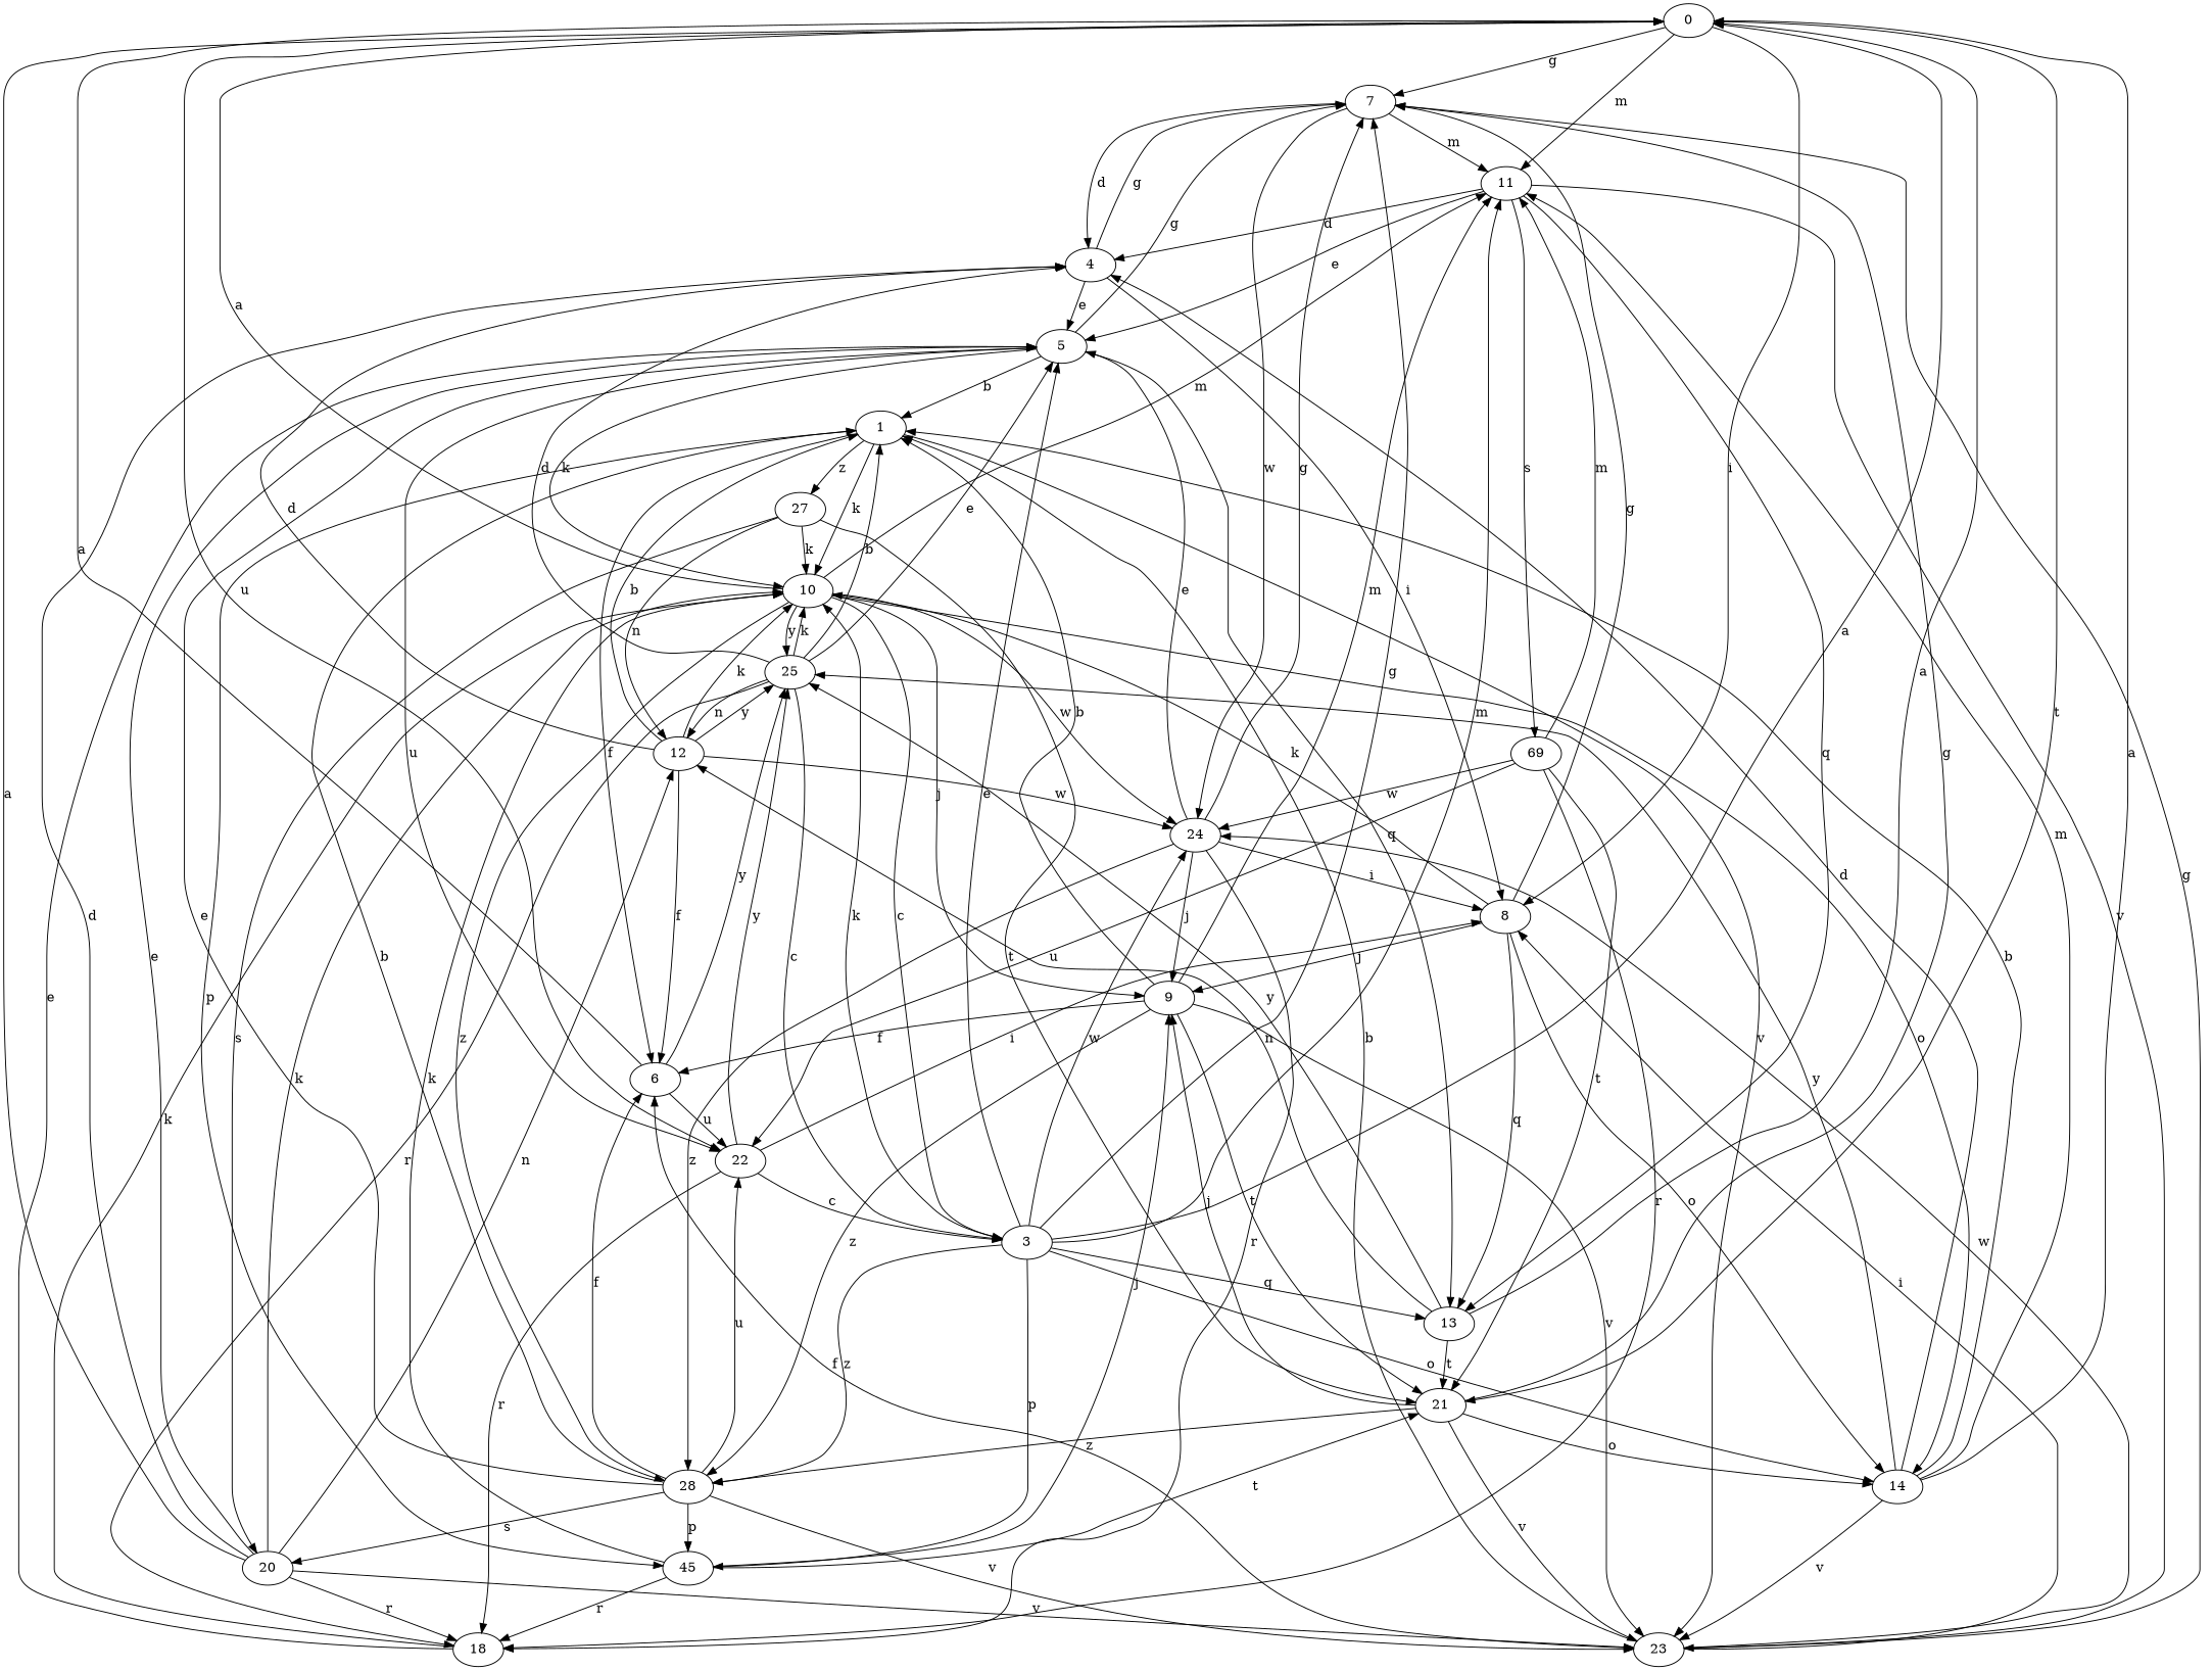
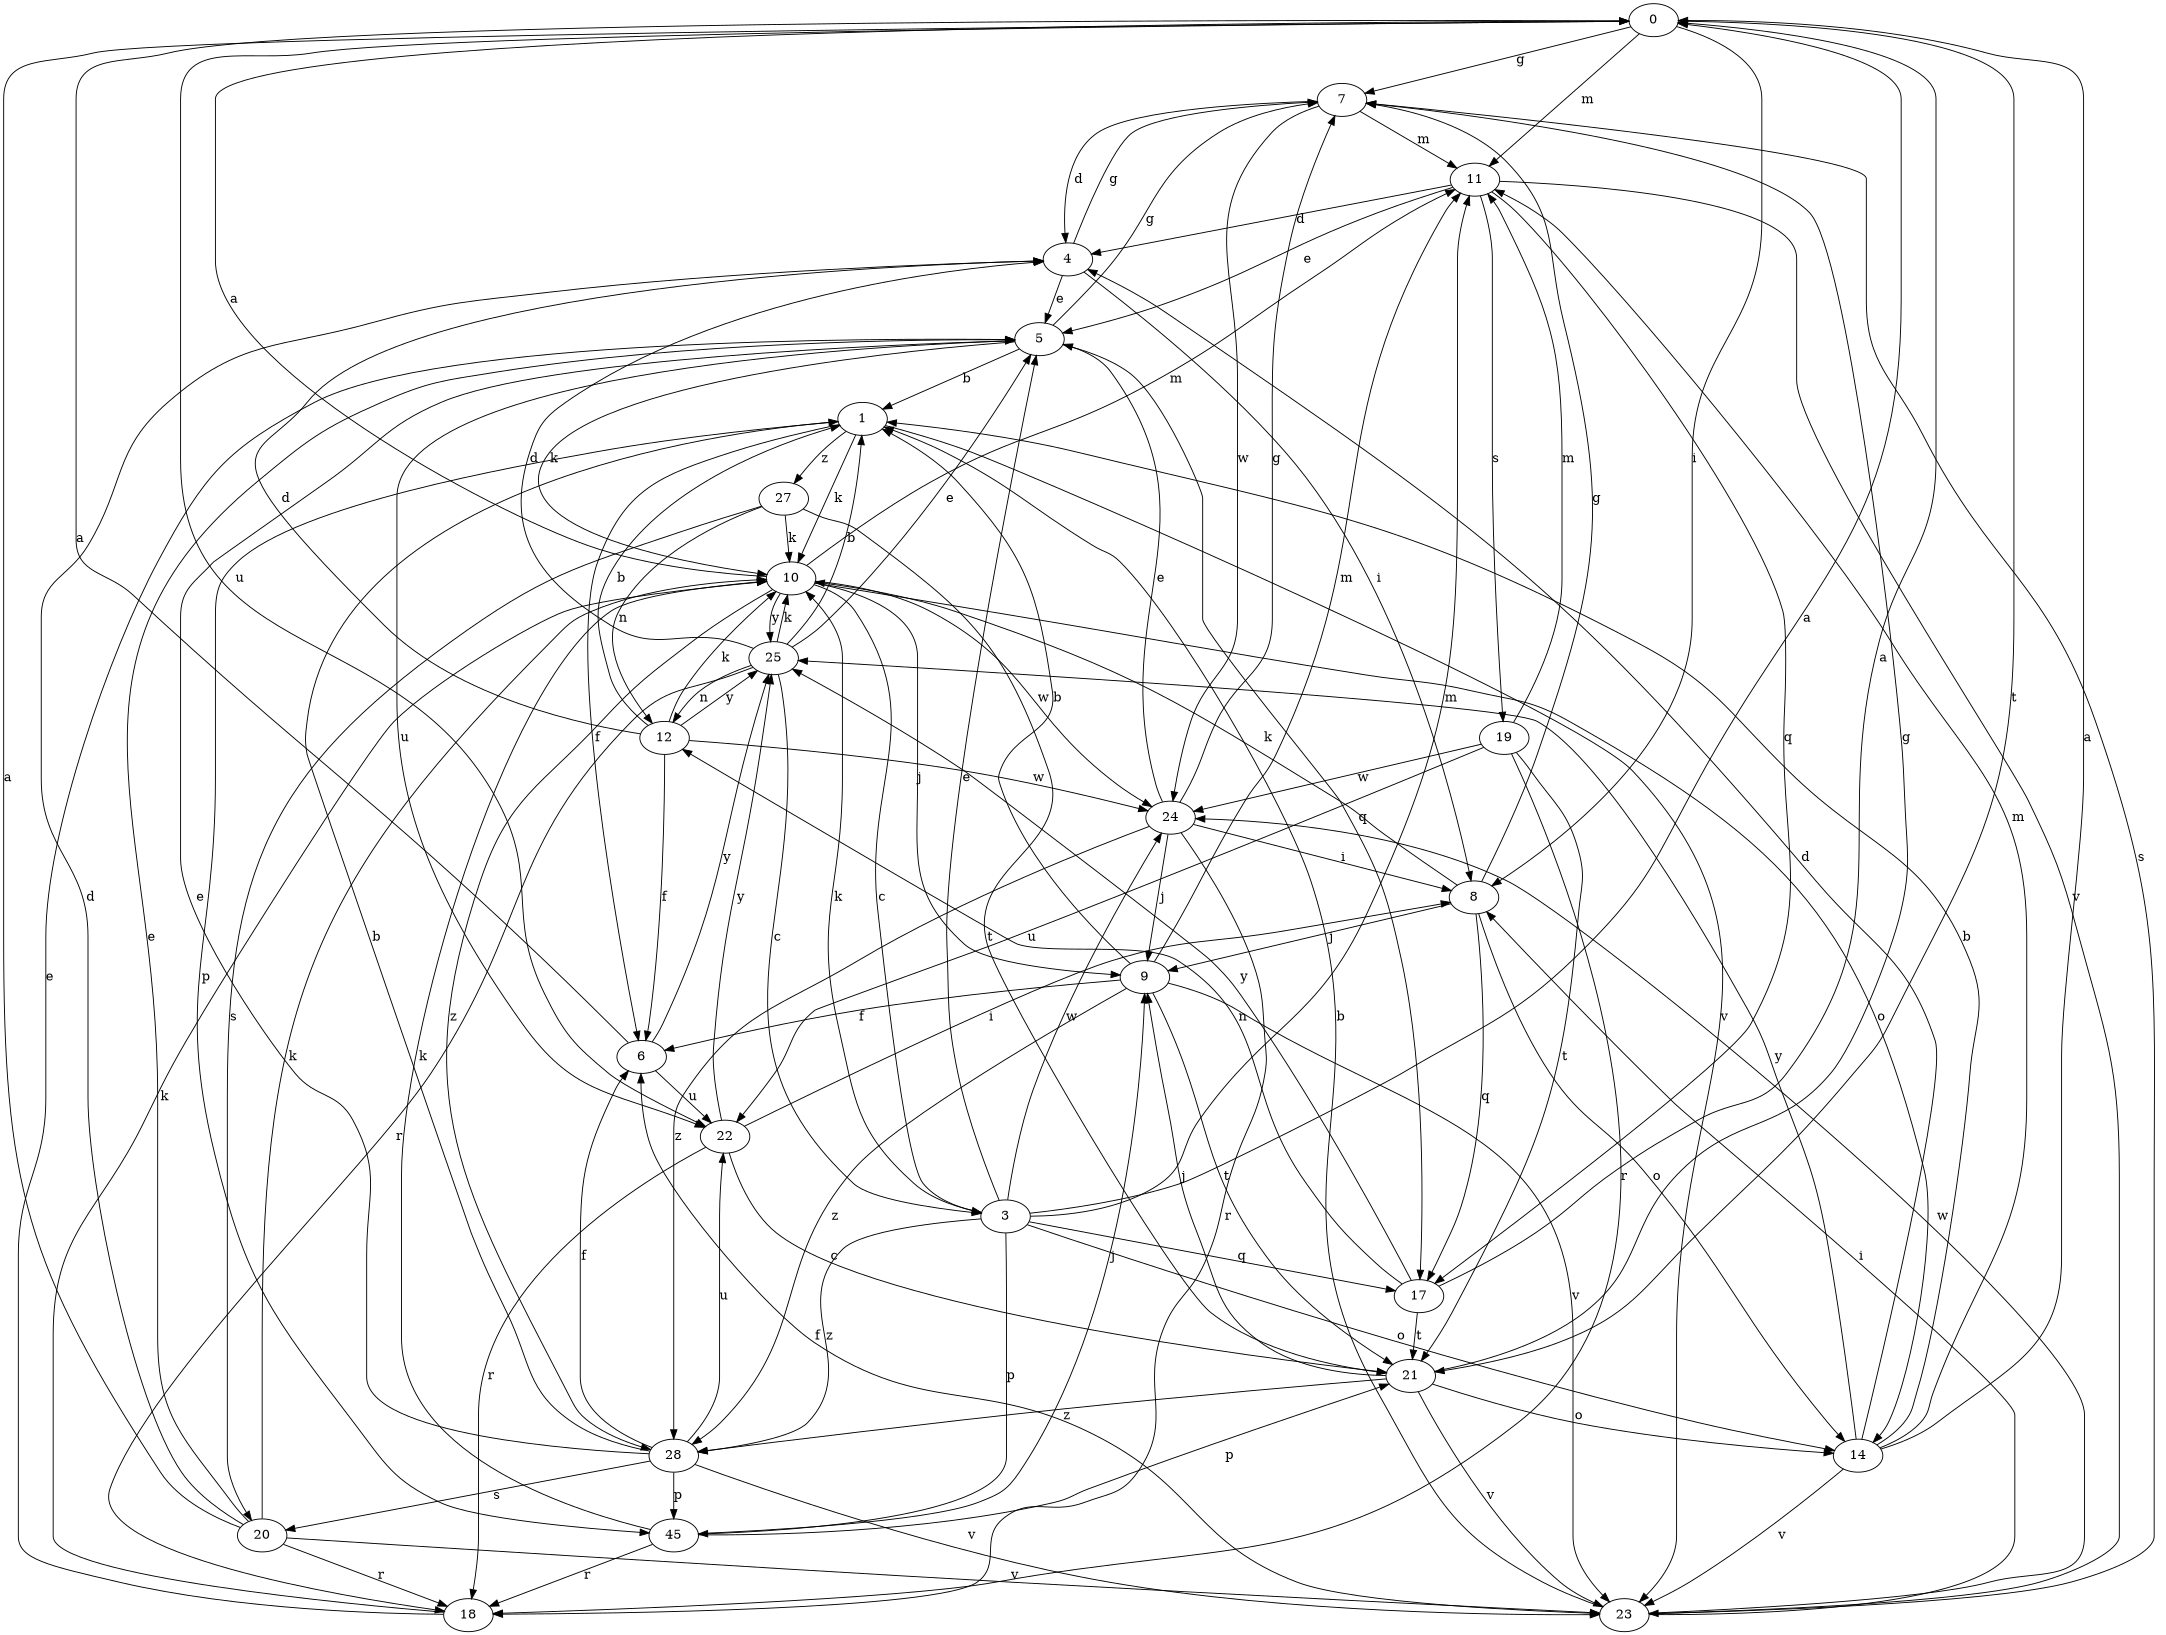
  strict digraph {
    0
    7
    8
    11
    21
    22
    24
    4
    10
    14
-   17 [label=13]
+   17
    9
    23
    5
-   19 [label=69]
+   19
    28
    3
    25
    18
    1
    6
    n22 [label=45]
    27
    12
    20
    0 -> 7 [label=g]
    0 -> 8 [label=i]
    0 -> 11 [label=m]
    0 -> 21 [label=t]
    0 -> 22 [label=u]
    7 -> 11 [label=m]
    7 -> 24 [label=w]
    7 -> 4 [label=d]
    8 -> 7 [label=g]
    8 -> 10 [label=k]
    8 -> 14 [label=o]
    8 -> 17 [label=q]
    8 -> 9 [label=j]
    11 -> 4 [label=d]
    11 -> 17 [label=q]
    11 -> 23 [label=v]
    11 -> 5 [label=e]
    11 -> 19 [label=s]
    21 -> 7 [label=g]
    21 -> 14 [label=o]
    21 -> 9 [label=j]
    21 -> 23 [label=v]
    21 -> 28 [label=z]
    22 -> 8 [label=i]
-   22 -> 3 [label=c]
+   22 -> 21 [label=c]
    22 -> 25 [label=y]
    22 -> 18 [label=r]
    24 -> 7 [label=g]
    24 -> 8 [label=i]
    24 -> 9 [label=j]
    24 -> 5 [label=e]
    24 -> 28 [label=z]
    24 -> 18 [label=r]
    4 -> 7 [label=g]
    4 -> 8 [label=i]
    4 -> 5 [label=e]
    10 -> 0 [label=a]
    10 -> 11 [label=m]
    10 -> 24 [label=w]
    10 -> 14 [label=o]
    10 -> 9 [label=j]
    10 -> 28 [label=z]
    10 -> 3 [label=c]
    10 -> 25 [label=y]
    14 -> 0 [label=a]
    14 -> 11 [label=m]
    14 -> 4 [label=d]
    14 -> 23 [label=v]
    14 -> 25 [label=y]
    14 -> 1 [label=b]
    17 -> 0 [label=a]
    17 -> 21 [label=t]
    17 -> 25 [label=y]
    17 -> 12 [label=n]
    9 -> 11 [label=m]
    9 -> 21 [label=t]
    9 -> 23 [label=v]
    9 -> 28 [label=z]
    9 -> 1 [label=b]
    9 -> 6 [label=f]
-   23 -> 7 [label=g]
+   23 -> 7 [label=s]
    23 -> 8 [label=i]
    23 -> 24 [label=w]
    23 -> 1 [label=b]
    23 -> 6 [label=f]
    5 -> 7 [label=g]
    5 -> 22 [label=u]
    5 -> 10 [label=k]
    5 -> 17 [label=q]
    5 -> 1 [label=b]
    19 -> 11 [label=m]
    19 -> 21 [label=t]
    19 -> 22 [label=u]
    19 -> 24 [label=w]
    19 -> 18 [label=r]
    28 -> 22 [label=u]
    28 -> 23 [label=v]
    28 -> 5 [label=e]
    28 -> 1 [label=b]
    28 -> 6 [label=f]
    28 -> n22 [label=p]
    28 -> 20 [label=s]
    3 -> 0 [label=a]
-   3 -> 7 [label=g]
    3 -> 11 [label=m]
    3 -> 24 [label=w]
    3 -> 10 [label=k]
    3 -> 14 [label=o]
    3 -> 17 [label=q]
    3 -> 5 [label=e]
    3 -> 28 [label=z]
    3 -> n22 [label=p]
    25 -> 4 [label=d]
    25 -> 10 [label=k]
    25 -> 5 [label=e]
    25 -> 3 [label=c]
    25 -> 18 [label=r]
    25 -> 1 [label=b]
    25 -> 12 [label=n]
    18 -> 10 [label=k]
    18 -> 5 [label=e]
    1 -> 10 [label=k]
    1 -> 23 [label=v]
    1 -> 6 [label=f]
    1 -> n22 [label=p]
    1 -> 27 [label=z]
    6 -> 0 [label=a]
    6 -> 22 [label=u]
    6 -> 25 [label=y]
-   n22 -> 21 [label=t]
+   n22 -> 21 [label=p]
    n22 -> 10 [label=k]
    n22 -> 9 [label=j]
    n22 -> 18 [label=r]
    27 -> 21 [label=t]
    27 -> 10 [label=k]
    27 -> 12 [label=n]
    27 -> 20 [label=s]
    12 -> 24 [label=w]
    12 -> 4 [label=d]
    12 -> 10 [label=k]
    12 -> 25 [label=y]
    12 -> 1 [label=b]
    12 -> 6 [label=f]
    20 -> 0 [label=a]
    20 -> 4 [label=d]
    20 -> 10 [label=k]
    20 -> 23 [label=v]
    20 -> 5 [label=e]
    20 -> 18 [label=r]
-   20 -> 12 [label=n]
  }
